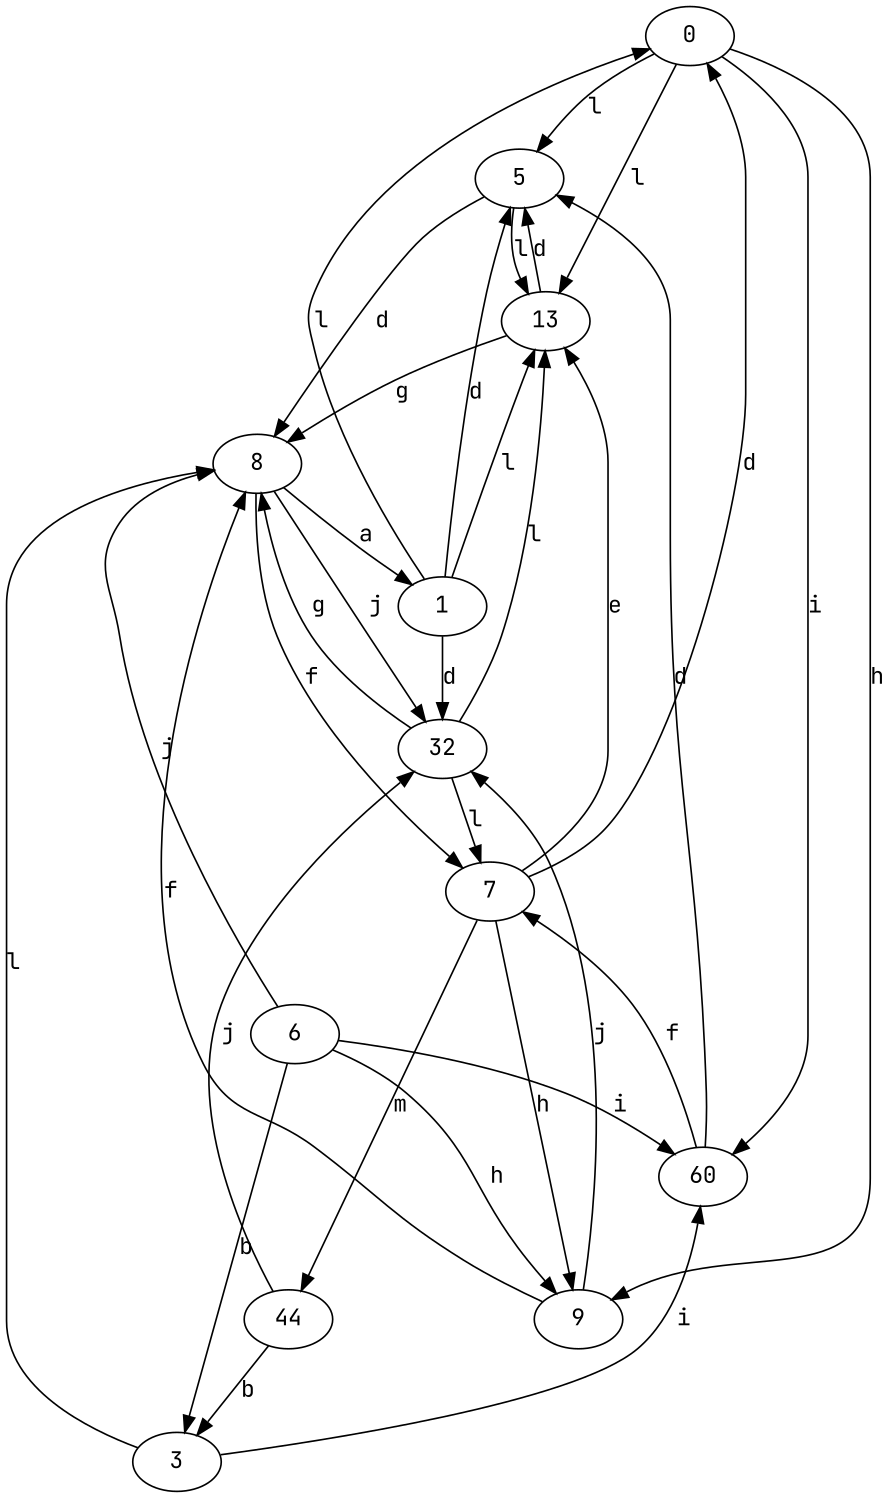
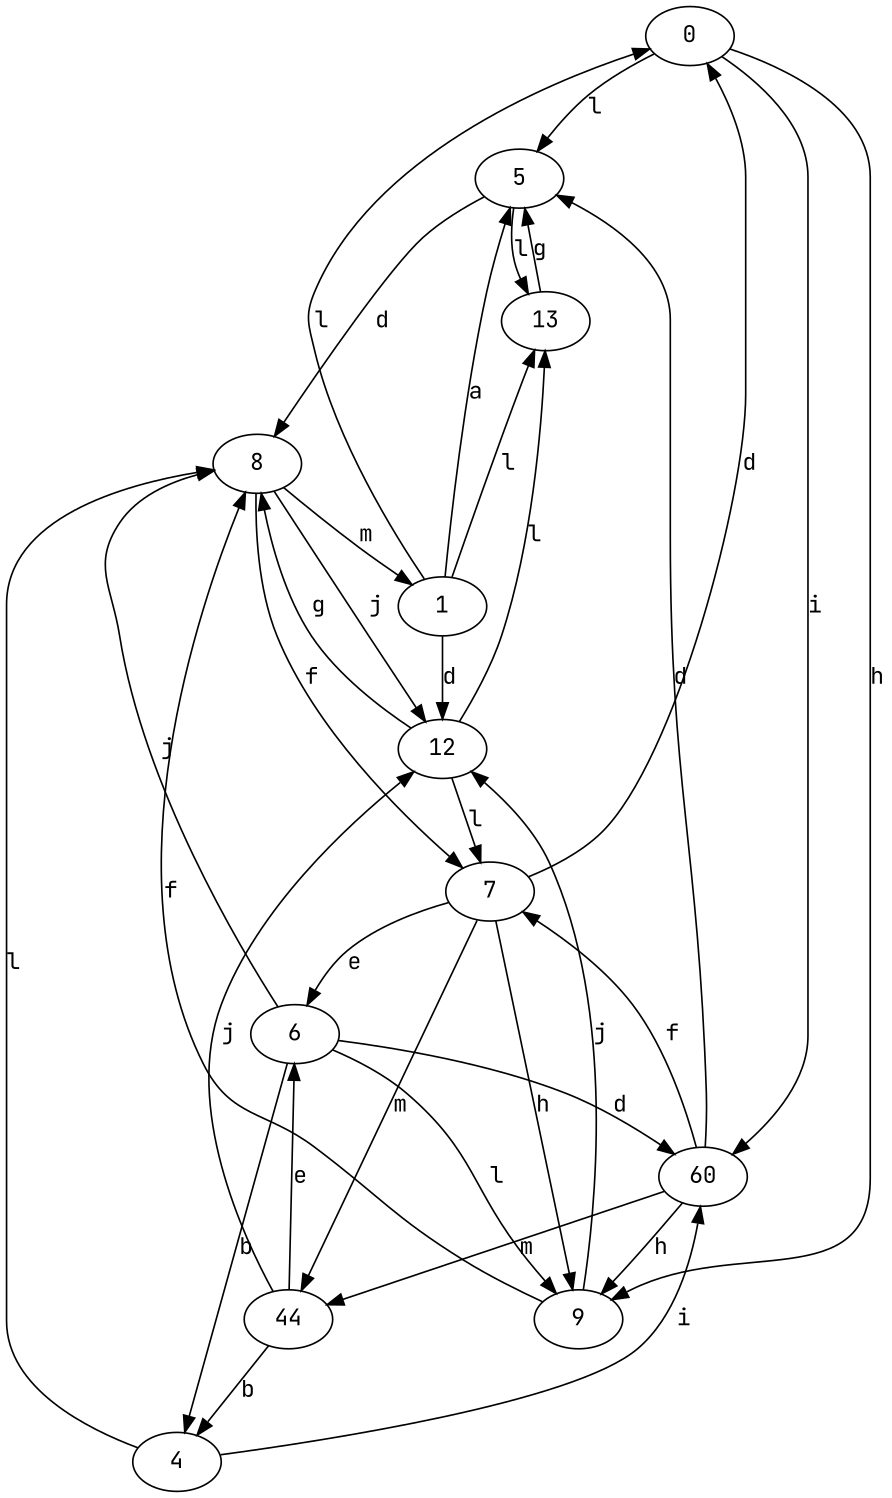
  strict digraph {
    fontname="JetBrains Mono"
    node [fontname="JetBrains Mono"]
    edge [fontname="JetBrains Mono"]
    0
    5
    9
    n4 [label=60]
    13
    8
-   12 [label=32]
+   12
    7
    n9 [label=44]
    1
-   3
+   3 [label=4]
    6
    0 -> 5 [label=l]
    0 -> 9 [label=h]
    0 -> n4 [label=i]
-   0 -> 13 [label=l]
    5 -> 13 [label=l]
    5 -> 8 [label=d]
    9 -> 8 [label=f]
    9 -> 12 [label=j]
    n4 -> 5 [label=d]
+   n4 -> 9 [label=h]
    n4 -> 7 [label=f]
-   13 -> 5 [label=d]
-   13 -> 8 [label=g]
+   n4 -> n9 [label=m]
+   13 -> 5 [label=g]
    8 -> 12 [label=j]
    8 -> 7 [label=f]
-   8 -> 1 [label=a]
+   8 -> 1 [label=m]
    12 -> 13 [label=l]
    12 -> 8 [label=g]
    12 -> 7 [label=l]
    7 -> 0 [label=d]
    7 -> 9 [label=h]
    7 -> n9 [label=m]
-   7 -> 13 [label=e]
+   7 -> 6 [label=e]
    n9 -> 12 [label=j]
    n9 -> 3 [label=b]
+   n9 -> 6 [label=e]
    1 -> 0 [label=l]
-   1 -> 5 [label=d]
+   1 -> 5 [label=a]
    1 -> 13 [label=l]
    1 -> 12 [label=d]
    3 -> n4 [label=i]
    3 -> 8 [label=l]
-   6 -> 9 [label=h]
-   6 -> n4 [label=i]
+   6 -> 9 [label=l]
+   6 -> n4 [label=d]
    6 -> 8 [label=j]
    6 -> 3 [label=b]
  }
